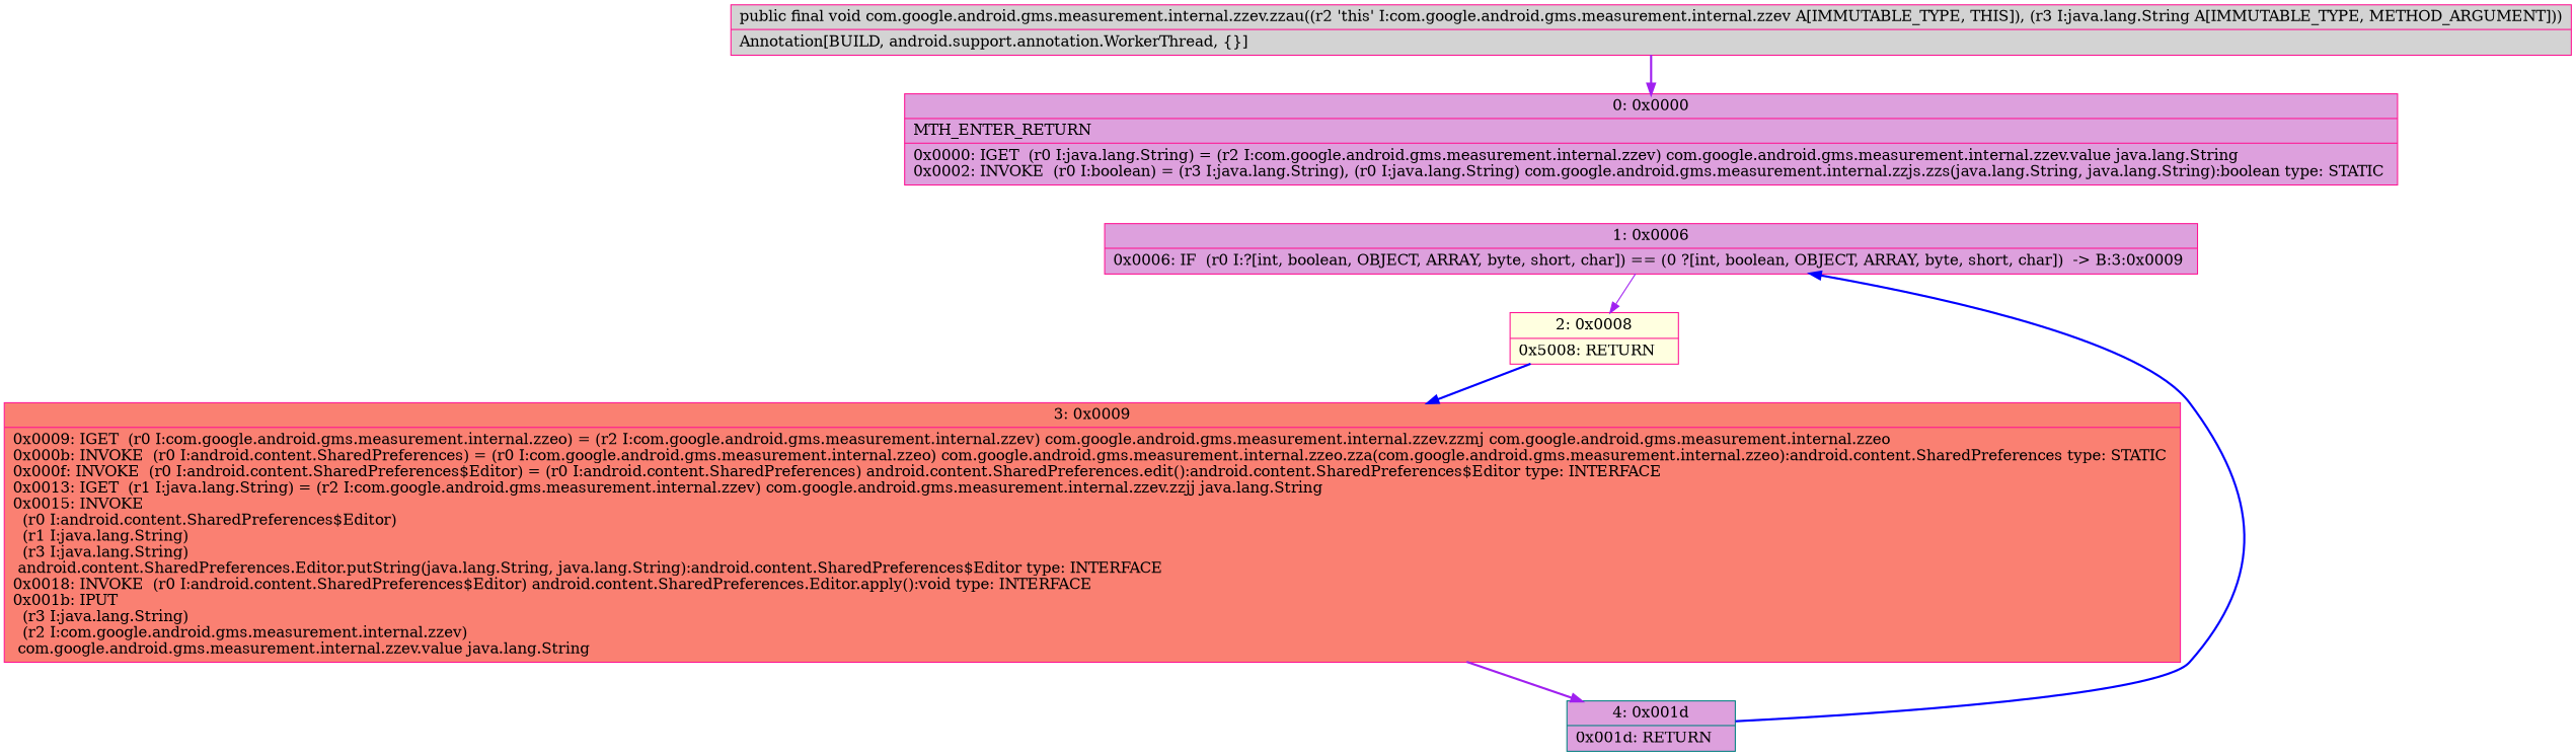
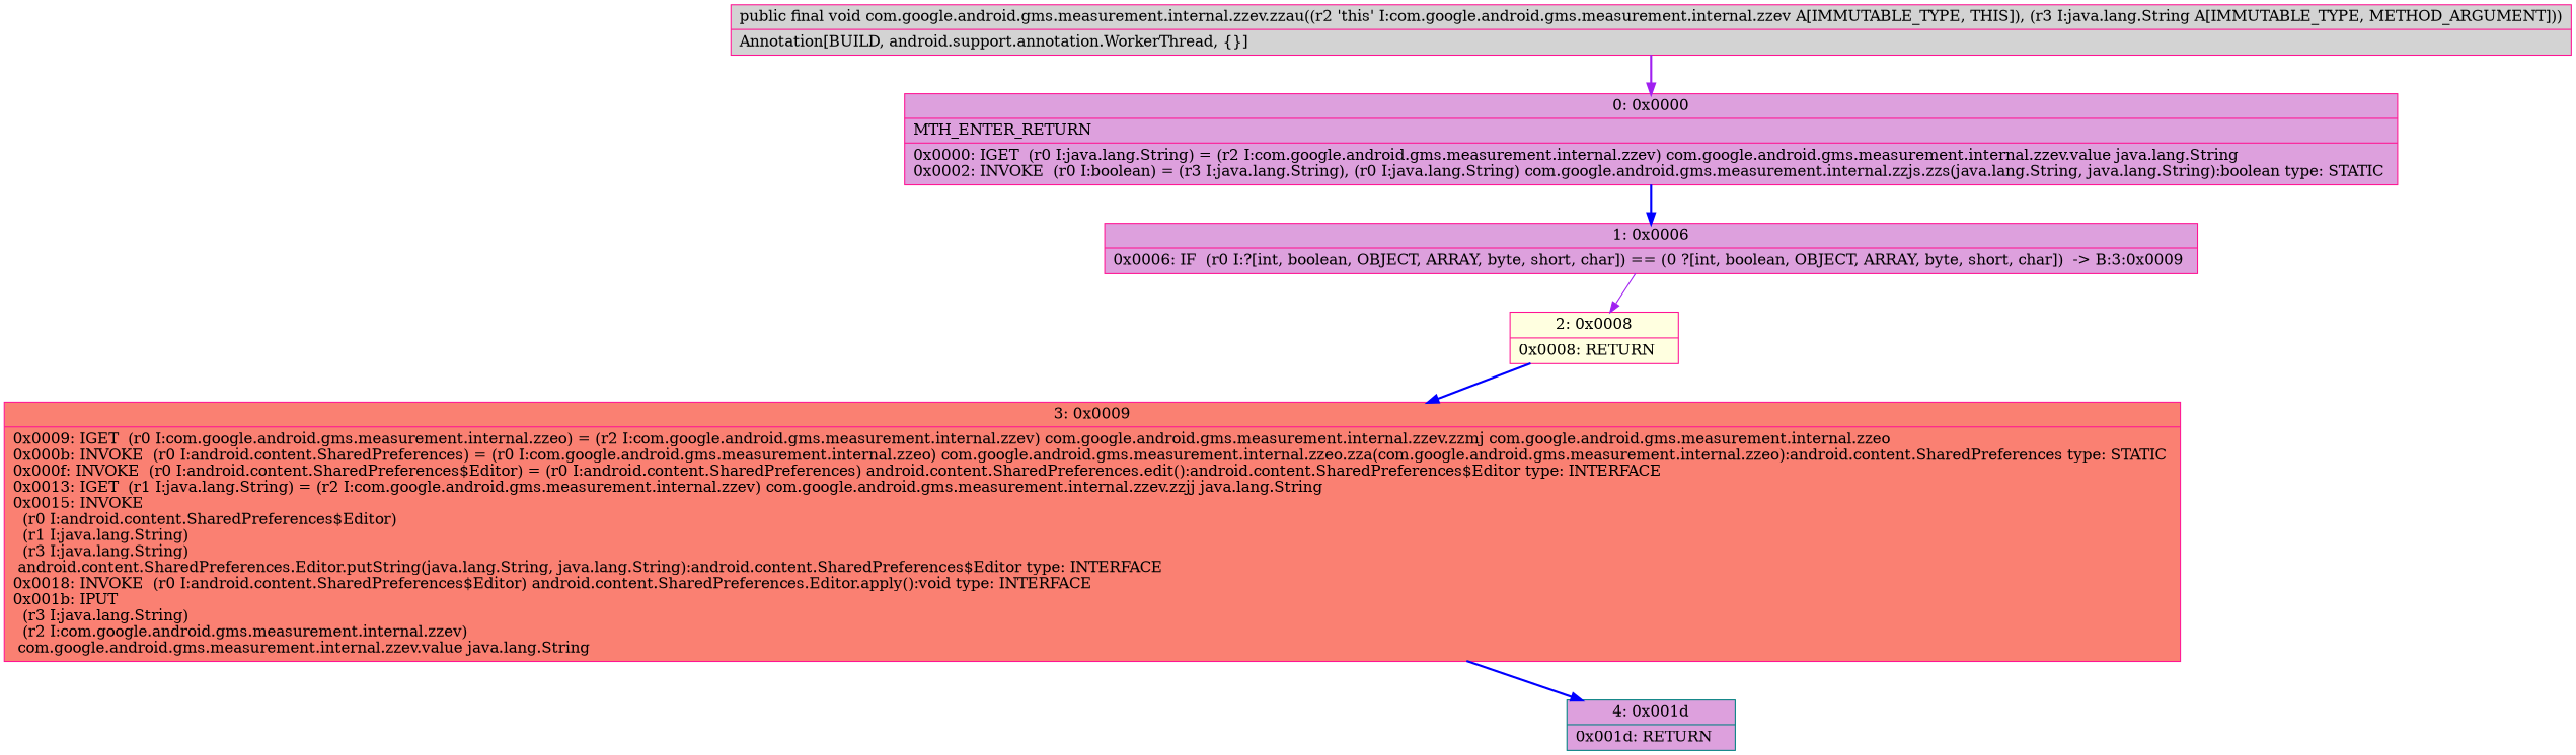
  digraph {
    fontname="DejaVu Serif"
    node [color=deeppink fillcolor=plum fontname="DejaVu Serif" shape=record style=filled]
    edge [color=purple fontname="DejaVu Serif" style=bold]
    n1 [label="{0\:\ 0x0000|MTH_ENTER_RETURN\l|0x0000: IGET  (r0 I:java.lang.String) = (r2 I:com.google.android.gms.measurement.internal.zzev) com.google.android.gms.measurement.internal.zzev.value java.lang.String \l0x0002: INVOKE  (r0 I:boolean) = (r3 I:java.lang.String), (r0 I:java.lang.String) com.google.android.gms.measurement.internal.zzjs.zzs(java.lang.String, java.lang.String):boolean type: STATIC \l}"]
    n2 [label="{1\:\ 0x0006|0x0006: IF  (r0 I:?[int, boolean, OBJECT, ARRAY, byte, short, char]) == (0 ?[int, boolean, OBJECT, ARRAY, byte, short, char])  \-\> B:3:0x0009 \l}"]
-   n3 [fillcolor=lightyellow label="{2\:\ 0x0008|0x5008: RETURN   \l}"]
+   n3 [fillcolor=lightyellow label="{2\:\ 0x0008|0x0008: RETURN   \l}"]
    n4 [fillcolor=salmon label="{3\:\ 0x0009|0x0009: IGET  (r0 I:com.google.android.gms.measurement.internal.zzeo) = (r2 I:com.google.android.gms.measurement.internal.zzev) com.google.android.gms.measurement.internal.zzev.zzmj com.google.android.gms.measurement.internal.zzeo \l0x000b: INVOKE  (r0 I:android.content.SharedPreferences) = (r0 I:com.google.android.gms.measurement.internal.zzeo) com.google.android.gms.measurement.internal.zzeo.zza(com.google.android.gms.measurement.internal.zzeo):android.content.SharedPreferences type: STATIC \l0x000f: INVOKE  (r0 I:android.content.SharedPreferences$Editor) = (r0 I:android.content.SharedPreferences) android.content.SharedPreferences.edit():android.content.SharedPreferences$Editor type: INTERFACE \l0x0013: IGET  (r1 I:java.lang.String) = (r2 I:com.google.android.gms.measurement.internal.zzev) com.google.android.gms.measurement.internal.zzev.zzjj java.lang.String \l0x0015: INVOKE  \l  (r0 I:android.content.SharedPreferences$Editor)\l  (r1 I:java.lang.String)\l  (r3 I:java.lang.String)\l android.content.SharedPreferences.Editor.putString(java.lang.String, java.lang.String):android.content.SharedPreferences$Editor type: INTERFACE \l0x0018: INVOKE  (r0 I:android.content.SharedPreferences$Editor) android.content.SharedPreferences.Editor.apply():void type: INTERFACE \l0x001b: IPUT  \l  (r3 I:java.lang.String)\l  (r2 I:com.google.android.gms.measurement.internal.zzev)\l com.google.android.gms.measurement.internal.zzev.value java.lang.String \l}"]
    n5 [color=teal label="{4\:\ 0x001d|0x001d: RETURN   \l}"]
    n6 [fillcolor=lightgrey label="{public final void com.google.android.gms.measurement.internal.zzev.zzau((r2 'this' I:com.google.android.gms.measurement.internal.zzev A[IMMUTABLE_TYPE, THIS]), (r3 I:java.lang.String A[IMMUTABLE_TYPE, METHOD_ARGUMENT]))  | Annotation[BUILD, android.support.annotation.WorkerThread, \{\}]\l}"]
-   n5 -> n2 [color=blue]
+   n1 -> n2 [color=blue]
    n2 -> n3 [style=solid]
    n3 -> n4 [color=blue]
-   n4 -> n5
+   n4 -> n5 [color=blue]
    n6 -> n1
  }
